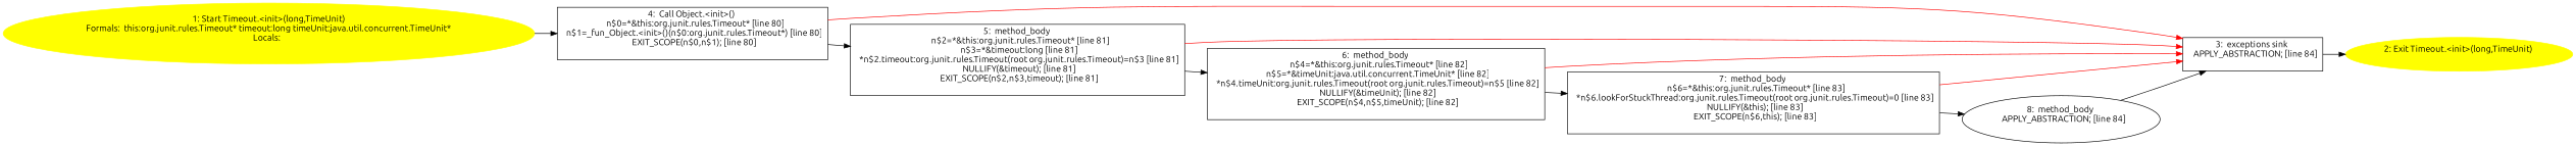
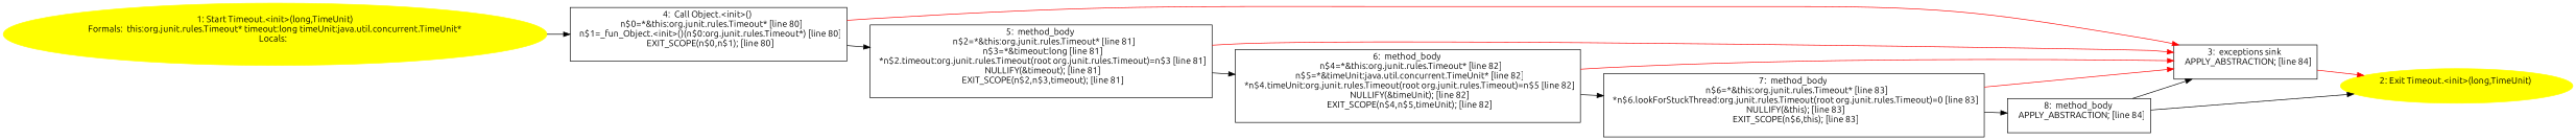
  digraph {
    fontname=Ubuntu
    rankdir=LR
    node [fontname=Ubuntu shape=box]
    edge [fontname=Ubuntu]
    n1 [color=yellow label="1: Start Timeout.<init>(long,TimeUnit)\nFormals:  this:org.junit.rules.Timeout* timeout:long timeUnit:java.util.concurrent.TimeUnit*\nLocals:  \n  " style=filled shape=""]
    n2 [label="4:  Call Object.<init>() \n   n$0=*&this:org.junit.rules.Timeout* [line 80]\n  n$1=_fun_Object.<init>()(n$0:org.junit.rules.Timeout*) [line 80]\n  EXIT_SCOPE(n$0,n$1); [line 80]\n "]
    n3 [label="3:  exceptions sink \n   APPLY_ABSTRACTION; [line 84]\n "]
    n4 [label="5:  method_body \n   n$2=*&this:org.junit.rules.Timeout* [line 81]\n  n$3=*&timeout:long [line 81]\n  *n$2.timeout:org.junit.rules.Timeout(root org.junit.rules.Timeout)=n$3 [line 81]\n  NULLIFY(&timeout); [line 81]\n  EXIT_SCOPE(n$2,n$3,timeout); [line 81]\n "]
    n5 [color=yellow label="2: Exit Timeout.<init>(long,TimeUnit) \n  " style=filled shape=""]
    n6 [label="6:  method_body \n   n$4=*&this:org.junit.rules.Timeout* [line 82]\n  n$5=*&timeUnit:java.util.concurrent.TimeUnit* [line 82]\n  *n$4.timeUnit:org.junit.rules.Timeout(root org.junit.rules.Timeout)=n$5 [line 82]\n  NULLIFY(&timeUnit); [line 82]\n  EXIT_SCOPE(n$4,n$5,timeUnit); [line 82]\n "]
    n7 [label="7:  method_body \n   n$6=*&this:org.junit.rules.Timeout* [line 83]\n  *n$6.lookForStuckThread:org.junit.rules.Timeout(root org.junit.rules.Timeout)=0 [line 83]\n  NULLIFY(&this); [line 83]\n  EXIT_SCOPE(n$6,this); [line 83]\n "]
-   n8 [label="8:  method_body \n   APPLY_ABSTRACTION; [line 84]\n " shape=ellipse]
+   n8 [label="8:  method_body \n   APPLY_ABSTRACTION; [line 84]\n "]
    n1 -> n2
    n2 -> n3 [color=red]
    n2 -> n4
-   n3 -> n5
+   n3 -> n5 [color=red]
    n4 -> n3 [color=red]
    n4 -> n6
    n6 -> n3 [color=red]
    n6 -> n7
    n7 -> n3 [color=red]
    n7 -> n8
    n8 -> n3 [color=black]
+   n8 -> n5
  }
